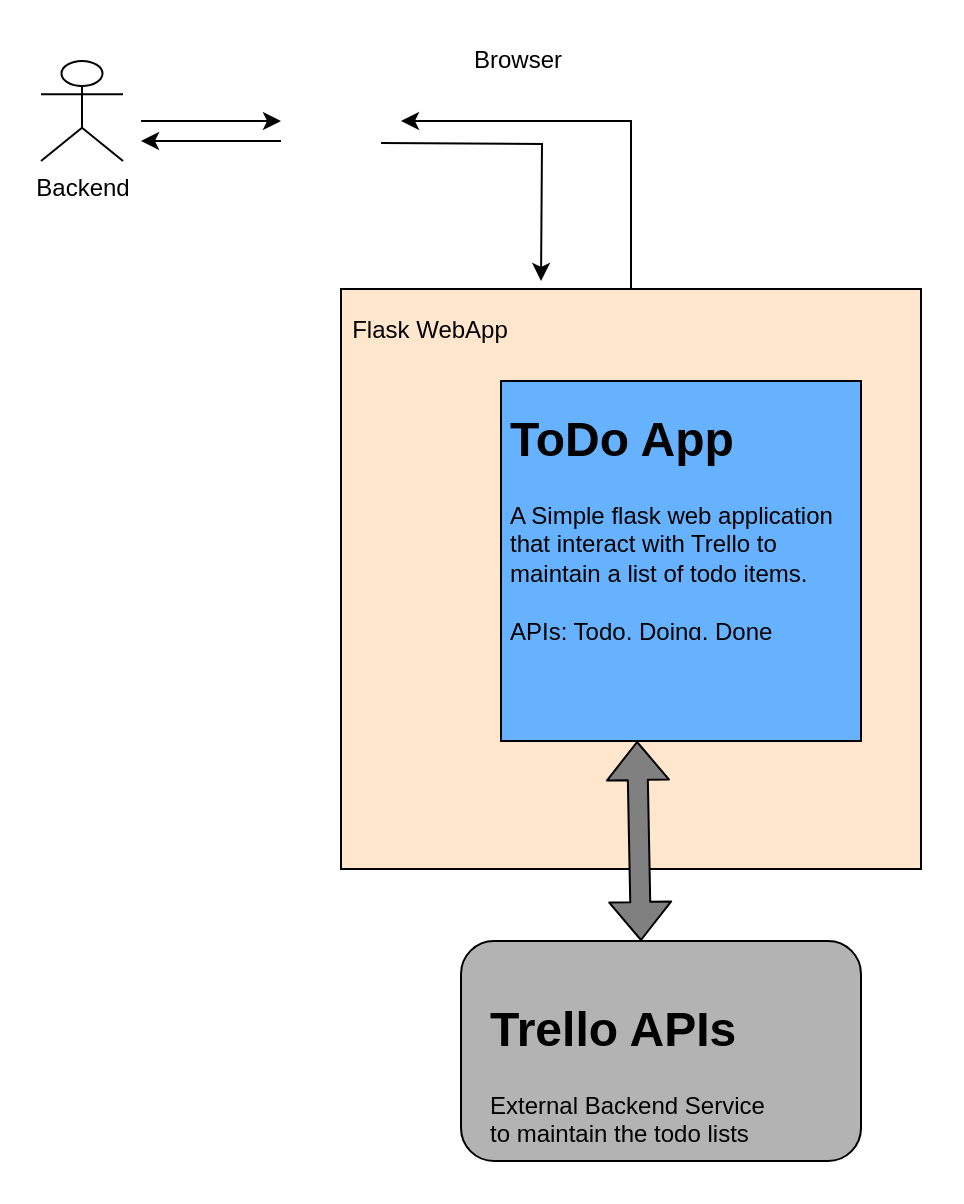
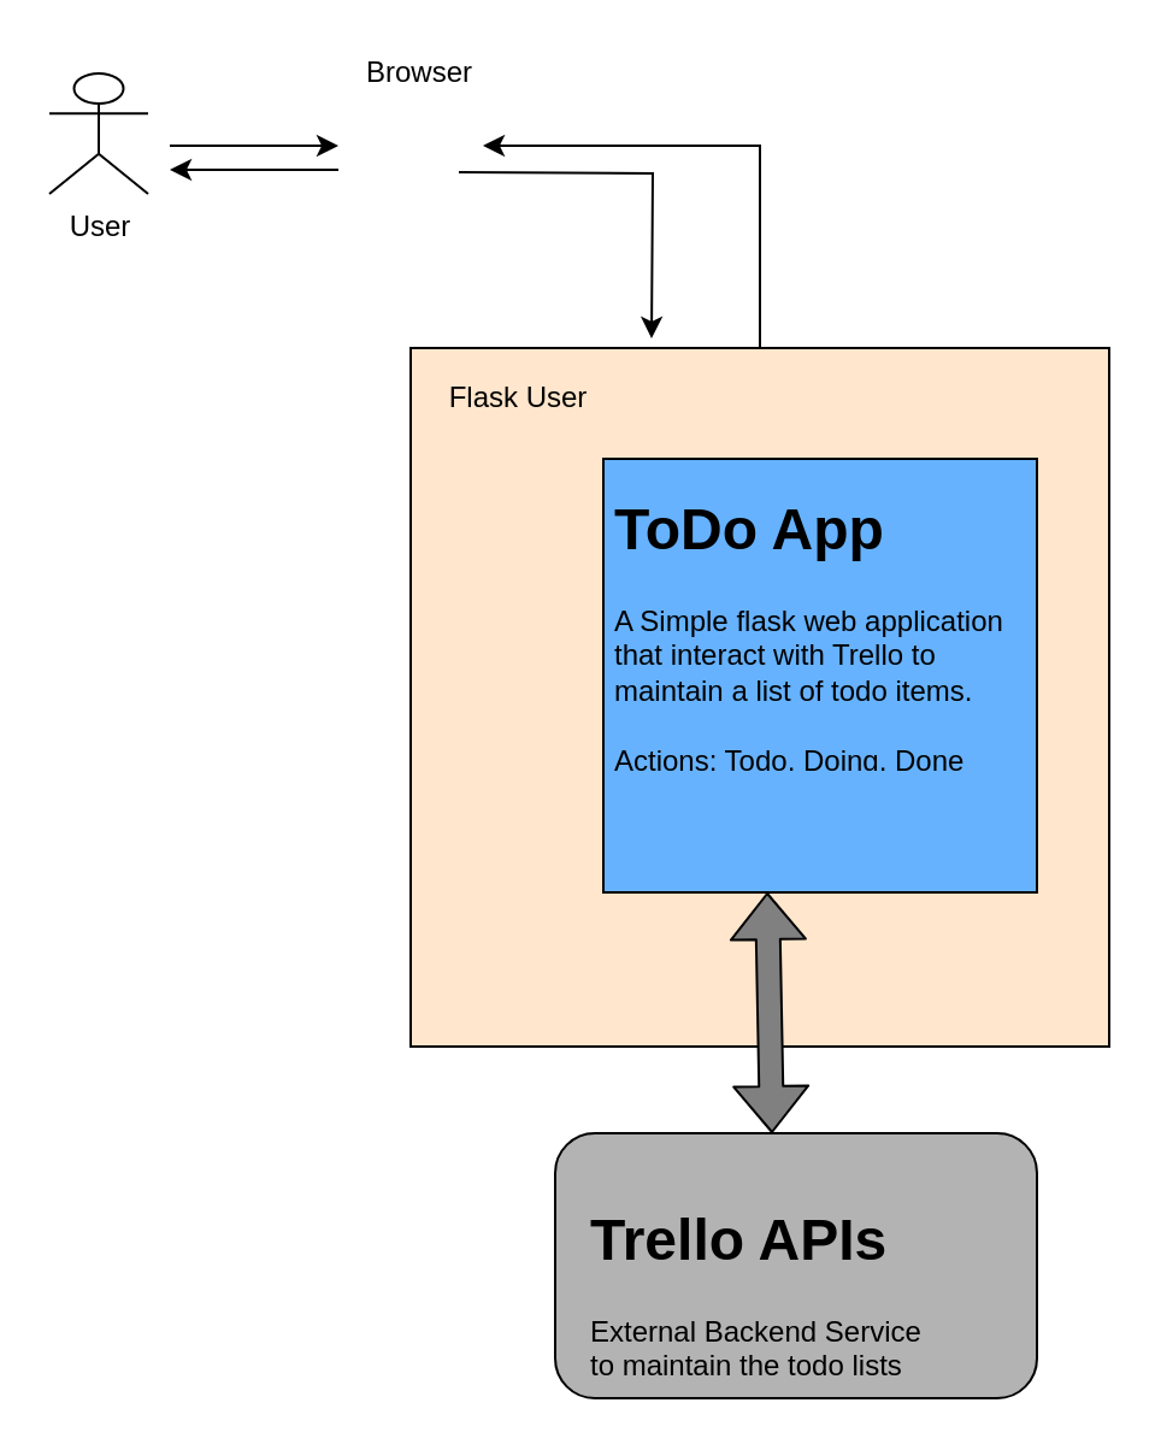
  <mxCell id="0" />
  <mxCell id="1" parent="0" />
- <mxCell id="2" value="Backend" style="shape=umlActor;verticalLabelPosition=bottom;verticalAlign=top;html=1;outlineConnect=0;" parent="1" vertex="1"><mxGeometry x="20" y="30" width="41" height="50" as="geometry" /></mxCell>
+ <mxCell id="2" value="User" style="shape=umlActor;verticalLabelPosition=bottom;verticalAlign=top;html=1;outlineConnect=0;" parent="1" vertex="1"><mxGeometry x="20" y="30" width="41" height="50" as="geometry" /></mxCell>
  <mxCell id="3" style="edgeStyle=orthogonalEdgeStyle;rounded=0;orthogonalLoop=1;jettySize=auto;html=1;" edge="1" parent="1" source="4"><mxGeometry relative="1" as="geometry"><mxPoint x="200" y="60" as="targetPoint" /><Array as="points"><mxPoint x="315" y="60" /></Array></mxGeometry></mxCell>
  <mxCell id="4" value="" style="whiteSpace=wrap;html=1;aspect=fixed;fillColor=#FFE6CC;" parent="1" vertex="1"><mxGeometry x="170" y="144" width="290" height="290" as="geometry" /></mxCell>
  <mxCell id="5" value="" style="whiteSpace=wrap;html=1;aspect=fixed;fillColor=#66B2FF;" parent="1" vertex="1"><mxGeometry x="250" y="190" width="180" height="180" as="geometry" /></mxCell>
  <mxCell id="6" value="" style="rounded=1;whiteSpace=wrap;html=1;fillColor=#B3B3B3;" parent="1" vertex="1"><mxGeometry x="230" y="470" width="200" height="110" as="geometry" /></mxCell>
- <mxCell id="7" value="&lt;h1&gt;ToDo App&lt;/h1&gt;&lt;div&gt;A Simple flask web application that interact with Trello to maintain a list of todo items.&lt;/div&gt;&lt;div&gt;&lt;br&gt;&lt;/div&gt;&lt;div&gt;APIs: Todo, Doing, Done&lt;/div&gt;" style="text;html=1;strokeColor=none;fillColor=none;spacing=5;spacingTop=-20;whiteSpace=wrap;overflow=hidden;rounded=0;" parent="1" vertex="1"><mxGeometry x="250" y="200" width="190" height="120" as="geometry" /></mxCell>
+ <mxCell id="7" value="&lt;h1&gt;ToDo App&lt;/h1&gt;&lt;div&gt;A Simple flask web application that interact with Trello to maintain a list of todo items.&lt;/div&gt;&lt;div&gt;&lt;br&gt;&lt;/div&gt;&lt;div&gt;Actions: Todo, Doing, Done&lt;/div&gt;" style="text;html=1;strokeColor=none;fillColor=none;spacing=5;spacingTop=-20;whiteSpace=wrap;overflow=hidden;rounded=0;" parent="1" vertex="1"><mxGeometry x="250" y="200" width="190" height="120" as="geometry" /></mxCell>
  <mxCell id="8" value="&lt;h1&gt;Trello APIs&lt;/h1&gt;&lt;div&gt;External Backend Service to maintain the todo lists&lt;/div&gt;" style="text;html=1;strokeColor=none;fillColor=none;spacing=5;spacingTop=-20;whiteSpace=wrap;overflow=hidden;rounded=0;" parent="1" vertex="1"><mxGeometry x="240" y="495" width="153" height="80" as="geometry" /></mxCell>
  <mxCell id="9" style="edgeStyle=orthogonalEdgeStyle;rounded=0;orthogonalLoop=1;jettySize=auto;html=1;" edge="1" parent="1"><mxGeometry relative="1" as="geometry"><mxPoint x="270" y="140" as="targetPoint" /><mxPoint x="190" y="71" as="sourcePoint" /></mxGeometry></mxCell>
  <mxCell id="10" value="" style="shape=image;html=1;verticalAlign=top;verticalLabelPosition=bottom;labelBackgroundColor=#ffffff;imageAspect=0;aspect=fixed;image=https://cdn1.iconfinder.com/data/icons/logotypes/32/chrome-128.png;fillColor=#B3B3B3;" parent="1" vertex="1"><mxGeometry x="150" y="52" width="38" height="38" as="geometry" /></mxCell>
- <mxCell id="11" value="Browser" style="text;html=1;strokeColor=none;fillColor=none;align=center;verticalAlign=middle;whiteSpace=wrap;rounded=0;" parent="1" vertex="1"><mxGeometry x="239" y="20" width="40" height="20" as="geometry" /></mxCell>
+ <mxCell id="11" value="Browser" style="text;html=1;strokeColor=none;fillColor=none;align=center;verticalAlign=middle;whiteSpace=wrap;rounded=0;" parent="1" vertex="1"><mxGeometry x="154" y="20" width="40" height="20" as="geometry" /></mxCell>
  <mxCell id="12" value="" style="endArrow=classic;html=1;" edge="1" parent="1"><mxGeometry width="50" height="50" relative="1" as="geometry"><mxPoint x="70" y="60" as="sourcePoint" /><mxPoint x="140" y="60" as="targetPoint" /></mxGeometry></mxCell>
  <mxCell id="13" value="" style="endArrow=classic;html=1;" edge="1" parent="1"><mxGeometry width="50" height="50" relative="1" as="geometry"><mxPoint x="140" y="70" as="sourcePoint" /><mxPoint x="70" y="70" as="targetPoint" /></mxGeometry></mxCell>
- <mxCell id="14" value="Flask WebApp" style="text;html=1;strokeColor=none;fillColor=none;align=center;verticalAlign=middle;whiteSpace=wrap;rounded=0;" vertex="1" parent="1"><mxGeometry x="170" y="150" width="90" height="30" as="geometry" /></mxCell>
+ <mxCell id="14" value="Flask User" style="text;html=1;strokeColor=none;fillColor=none;align=center;verticalAlign=middle;whiteSpace=wrap;rounded=0;" vertex="1" parent="1"><mxGeometry x="170" y="150" width="90" height="30" as="geometry" /></mxCell>
  <mxCell id="15" value="" style="shape=flexArrow;endArrow=classic;startArrow=classic;html=1;fillColor=#808080;entryX=0.378;entryY=1;entryDx=0;entryDy=0;entryPerimeter=0;" edge="1" parent="1" target="5"><mxGeometry width="100" height="100" relative="1" as="geometry"><mxPoint x="320" y="470" as="sourcePoint" /><mxPoint x="420" y="370" as="targetPoint" /></mxGeometry></mxCell>
